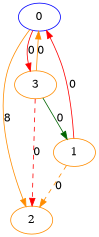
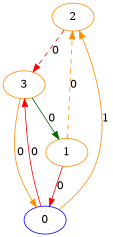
  digraph {
    node [color=darkorange]
    edge [color=darkorange style=solid]
    2
    0 [color=blue]
    3
    1
-   0 -> 2 [label=8]
+   0 -> 2 [label=1]
    0 -> 3 [color=red label=0]
-   3 -> 2 [color=red label=0 style=dashed]
+   2 -> 3 [color=red label=0 style=dashed]
    3 -> 0 [label=0]
    3 -> 1 [color=darkgreen label=0]
    1 -> 2 [label=0 style=dashed]
    1 -> 0 [color=red label=0]
  }
